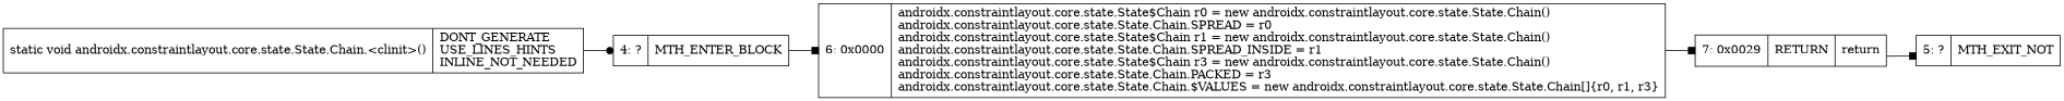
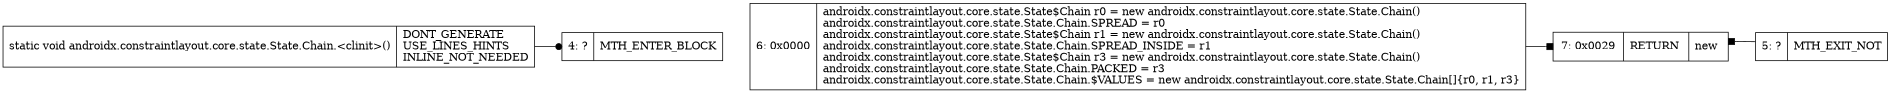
  digraph {
    rankdir=LR
    node [shape=record]
    edge [arrowhead=box]
    n1 [label="{4\:\ ?|MTH_ENTER_BLOCK\l}"]
    n2 [label="{6\:\ 0x0000|androidx.constraintlayout.core.state.State$Chain r0 = new androidx.constraintlayout.core.state.State.Chain()\landroidx.constraintlayout.core.state.State.Chain.SPREAD = r0\landroidx.constraintlayout.core.state.State$Chain r1 = new androidx.constraintlayout.core.state.State.Chain()\landroidx.constraintlayout.core.state.State.Chain.SPREAD_INSIDE = r1\landroidx.constraintlayout.core.state.State$Chain r3 = new androidx.constraintlayout.core.state.State.Chain()\landroidx.constraintlayout.core.state.State.Chain.PACKED = r3\landroidx.constraintlayout.core.state.State.Chain.$VALUES = new androidx.constraintlayout.core.state.State.Chain[]\{r0, r1, r3\}\l}"]
-   n3 [label="{7\:\ 0x0029|RETURN\l|return\l}"]
+   n3 [label="{7\:\ 0x0029|RETURN\l|new\l}"]
    n4 [label="{5\:\ ?|MTH_EXIT_NOT\l}"]
    n5 [label="{static void androidx.constraintlayout.core.state.State.Chain.\<clinit\>()  | DONT_GENERATE\lUSE_LINES_HINTS\lINLINE_NOT_NEEDED\l}"]
-   n1 -> n2
    n2 -> n3
-   n3 -> n4
+   n4 -> n3
    n5 -> n1 [arrowhead=dot]
  }
